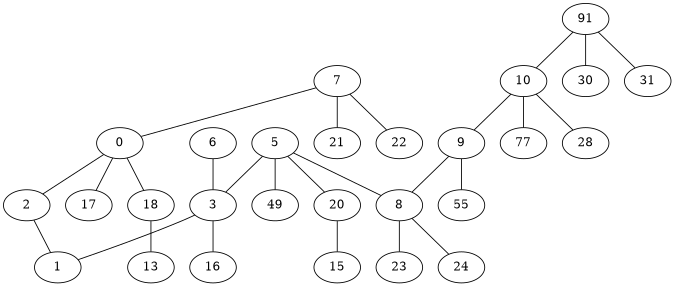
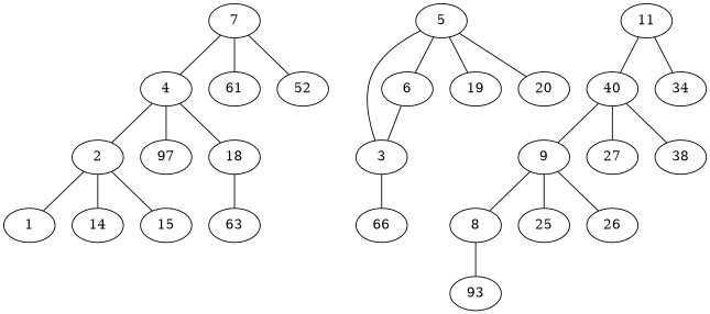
  graph {
    node [chem=H]
    edge [valence=1]
    1 [chem=C]
    2 [chem=C]
+   14
    15
    3 [chem=C]
-   16
-   4 [chem=C label=0]
-   17
+   16 [label=66]
+   4 [chem=C]
+   17 [label=97]
    18
-   13
+   13 [label=63]
    5 [chem=C]
    6 [chem=O]
-   19 [label=49]
+   19
    20
    7 [chem=C]
-   21
-   22
+   21 [label=61]
+   22 [label=52]
    8 [chem=C]
-   23
-   24
+   23 [label=93]
    9 [chem=C]
-   25 [label=55]
-   10 [chem=C]
-   27 [label=77]
-   28
-   11 [chem=C label=91]
-   30
-   31
+   25
+   26
+   10 [chem=C label=40]
+   27
+   28 [label=38]
+   11 [chem=C]
+   31 [label=34]
    2 -- 1
-   20 -- 15
-   3 -- 1
+   2 -- 14
+   2 -- 15
    3 -- 16
    4 -- 2
    4 -- 17
    4 -- 18
    18 -- 13
    5 -- 3
-   5 -- 8
+   5 -- 6
    5 -- 19
    5 -- 20
    6 -- 3
    7 -- 4
    7 -- 21
    7 -- 22
    8 -- 23
-   8 -- 24
    9 -- 8
    9 -- 25
+   9 -- 26
    10 -- 9
    10 -- 27
    10 -- 28
    11 -- 10
-   11 -- 30
    11 -- 31
  }
